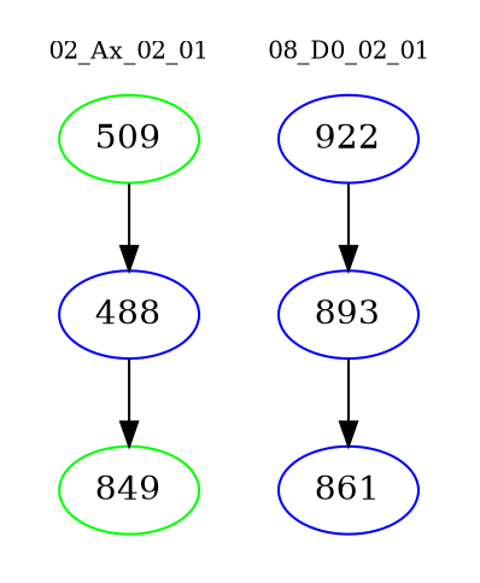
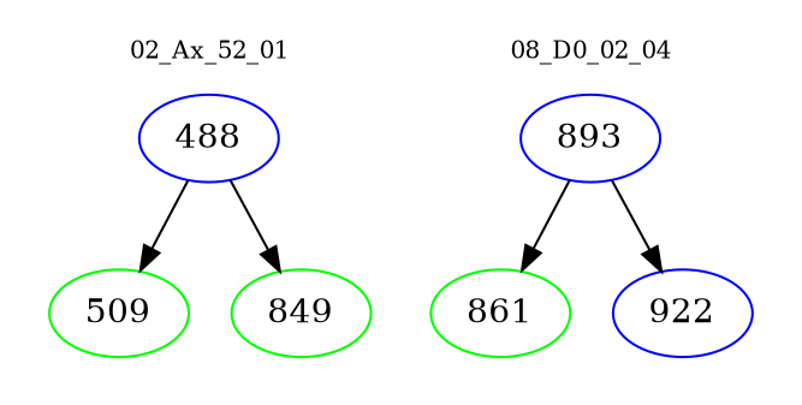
  digraph {
    node [color=blue]
    edge [color=black]
    n1 [label=488]
    n2 [color=green label=509]
    n3 [color=green label=849]
    n4 [label=893]
-   n5 [label=861]
+   n5 [color=green label=861]
    n6 [label=922]
    subgraph cluster_1 {
      color=white
      fontsize=10
-     label="02_Ax_02_01"
+     label="02_Ax_52_01"
      n1
      n2
      n3
    }
    subgraph cluster_2 {
      color=white
      fontsize=10
-     label="08_D0_02_01"
+     label="08_D0_02_04"
      n4
      n5
      n6
    }
-   n2 -> n1
+   n1 -> n2
    n1 -> n3
    n4 -> n5
-   n6 -> n4
+   n4 -> n6
  }
